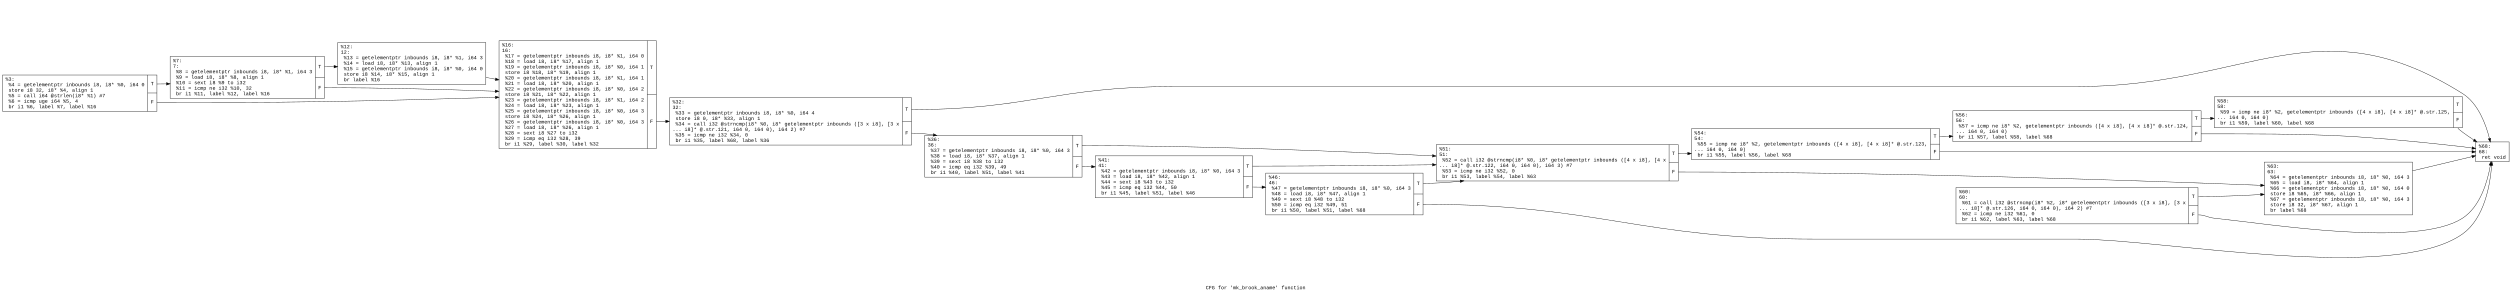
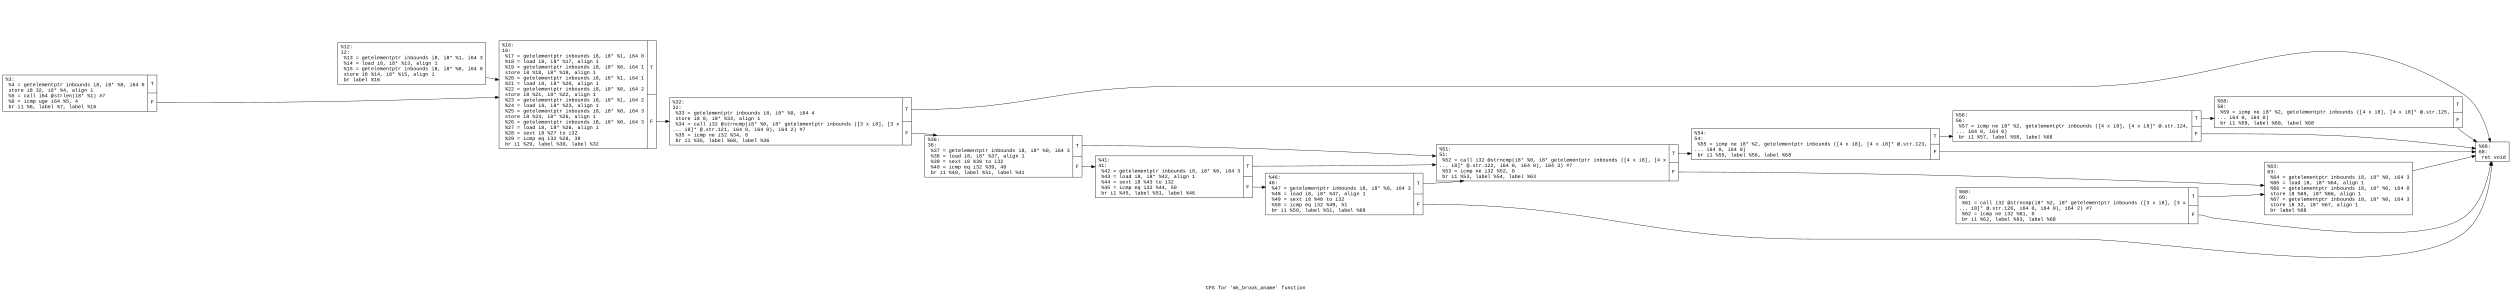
  digraph {
    fontname="Liberation Mono"
    label="CFG for 'mk_brook_aname' function"
    rankdir=LR
    node [fontname="Liberation Mono" shape=record]
    edge [fontname="Liberation Mono" tailport=s0]
    n1 [label="{%3:\l  %4 = getelementptr inbounds i8, i8* %0, i64 0\l  store i8 32, i8* %4, align 1\l  %5 = call i64 @strlen(i8* %1) #7\l  %6 = icmp uge i64 %5, 4\l  br i1 %6, label %7, label %16\l|{<s0>T|<s1>F}}"]
-   n2 [label="{%7:\l7:                                                \l  %8 = getelementptr inbounds i8, i8* %1, i64 3\l  %9 = load i8, i8* %8, align 1\l  %10 = sext i8 %9 to i32\l  %11 = icmp ne i32 %10, 32\l  br i1 %11, label %12, label %16\l|{<s0>T|<s1>F}}"]
    n3 [label="{%16:\l16:                                               \l  %17 = getelementptr inbounds i8, i8* %1, i64 0\l  %18 = load i8, i8* %17, align 1\l  %19 = getelementptr inbounds i8, i8* %0, i64 1\l  store i8 %18, i8* %19, align 1\l  %20 = getelementptr inbounds i8, i8* %1, i64 1\l  %21 = load i8, i8* %20, align 1\l  %22 = getelementptr inbounds i8, i8* %0, i64 2\l  store i8 %21, i8* %22, align 1\l  %23 = getelementptr inbounds i8, i8* %1, i64 2\l  %24 = load i8, i8* %23, align 1\l  %25 = getelementptr inbounds i8, i8* %0, i64 3\l  store i8 %24, i8* %26, align 1\l  %26 = getelementptr inbounds i8, i8* %0, i64 3\l  %27 = load i8, i8* %26, align 1\l  %28 = sext i8 %27 to i32\l  %29 = icmp eq i32 %28, 39\l  br i1 %29, label %30, label %32\l|{<s0>T|<s1>F}}"]
    n4 [label="{%12:\l12:                                               \l  %13 = getelementptr inbounds i8, i8* %1, i64 3\l  %14 = load i8, i8* %13, align 1\l  %15 = getelementptr inbounds i8, i8* %0, i64 0\l  store i8 %14, i8* %15, align 1\l  br label %16\l}"]
    n5 [label="{%32:\l32:                                               \l  %33 = getelementptr inbounds i8, i8* %0, i64 4\l  store i8 0, i8* %33, align 1\l  %34 = call i32 @strncmp(i8* %0, i8* getelementptr inbounds ([3 x i8], [3 x\l... i8]* @.str.121, i64 0, i64 0), i64 2) #7\l  %35 = icmp ne i32 %34, 0\l  br i1 %35, label %68, label %36\l|{<s0>T|<s1>F}}"]
    n6 [label="{%68:\l68:                                               \l  ret void\l}"]
    n7 [label="{%36:\l36:                                               \l  %37 = getelementptr inbounds i8, i8* %0, i64 3\l  %38 = load i8, i8* %37, align 1\l  %39 = sext i8 %38 to i32\l  %40 = icmp eq i32 %39, 49\l  br i1 %40, label %51, label %41\l|{<s0>T|<s1>F}}"]
    n8 [label="{%51:\l51:                                               \l  %52 = call i32 @strncmp(i8* %0, i8* getelementptr inbounds ([4 x i8], [4 x\l... i8]* @.str.122, i64 0, i64 0), i64 3) #7\l  %53 = icmp ne i32 %52, 0\l  br i1 %53, label %54, label %63\l|{<s0>T|<s1>F}}"]
    n9 [label="{%41:\l41:                                               \l  %42 = getelementptr inbounds i8, i8* %0, i64 3\l  %43 = load i8, i8* %42, align 1\l  %44 = sext i8 %43 to i32\l  %45 = icmp eq i32 %44, 50\l  br i1 %45, label %51, label %46\l|{<s0>T|<s1>F}}"]
    n10 [label="{%54:\l54:                                               \l  %55 = icmp ne i8* %2, getelementptr inbounds ([4 x i8], [4 x i8]* @.str.123,\l... i64 0, i64 0)\l  br i1 %55, label %56, label %68\l|{<s0>T|<s1>F}}"]
    n11 [label="{%63:\l63:                                               \l  %64 = getelementptr inbounds i8, i8* %0, i64 3\l  %65 = load i8, i8* %64, align 1\l  %66 = getelementptr inbounds i8, i8* %0, i64 0\l  store i8 %65, i8* %66, align 1\l  %67 = getelementptr inbounds i8, i8* %0, i64 3\l  store i8 32, i8* %67, align 1\l  br label %68\l}"]
    n12 [label="{%46:\l46:                                               \l  %47 = getelementptr inbounds i8, i8* %0, i64 3\l  %48 = load i8, i8* %47, align 1\l  %49 = sext i8 %48 to i32\l  %50 = icmp eq i32 %49, 51\l  br i1 %50, label %51, label %68\l|{<s0>T|<s1>F}}"]
    n13 [label="{%56:\l56:                                               \l  %57 = icmp ne i8* %2, getelementptr inbounds ([4 x i8], [4 x i8]* @.str.124,\l... i64 0, i64 0)\l  br i1 %57, label %58, label %68\l|{<s0>T|<s1>F}}"]
    n14 [label="{%58:\l58:                                               \l  %59 = icmp ne i8* %2, getelementptr inbounds ([4 x i8], [4 x i8]* @.str.125,\l... i64 0, i64 0)\l  br i1 %59, label %60, label %68\l|{<s0>T|<s1>F}}"]
    n15 [label="{%60:\l60:                                               \l  %61 = call i32 @strncmp(i8* %2, i8* getelementptr inbounds ([3 x i8], [3 x\l... i8]* @.str.126, i64 0, i64 0), i64 2) #7\l  %62 = icmp ne i32 %61, 0\l  br i1 %62, label %63, label %68\l|{<s0>T|<s1>F}}"]
-   n1 -> n2
    n1 -> n3 [tailport=s1]
-   n2 -> n3 [tailport=s1]
-   n2 -> n4
    n3 -> n5 [tailport=s1]
    n4 -> n3
    n5 -> n6
    n5 -> n7 [tailport=s1]
    n7 -> n8
    n7 -> n9 [tailport=s1]
    n8 -> n10
    n8 -> n11 [tailport=s1]
    n9 -> n8
    n9 -> n12 [tailport=s1]
    n10 -> n6 [tailport=s1]
    n10 -> n13
    n11 -> n6
    n12 -> n6 [tailport=s1]
    n12 -> n8
    n13 -> n6 [tailport=s1]
    n13 -> n14
    n14 -> n6 [tailport=s1]
    n15 -> n6 [tailport=s1]
    n15 -> n11
  }
